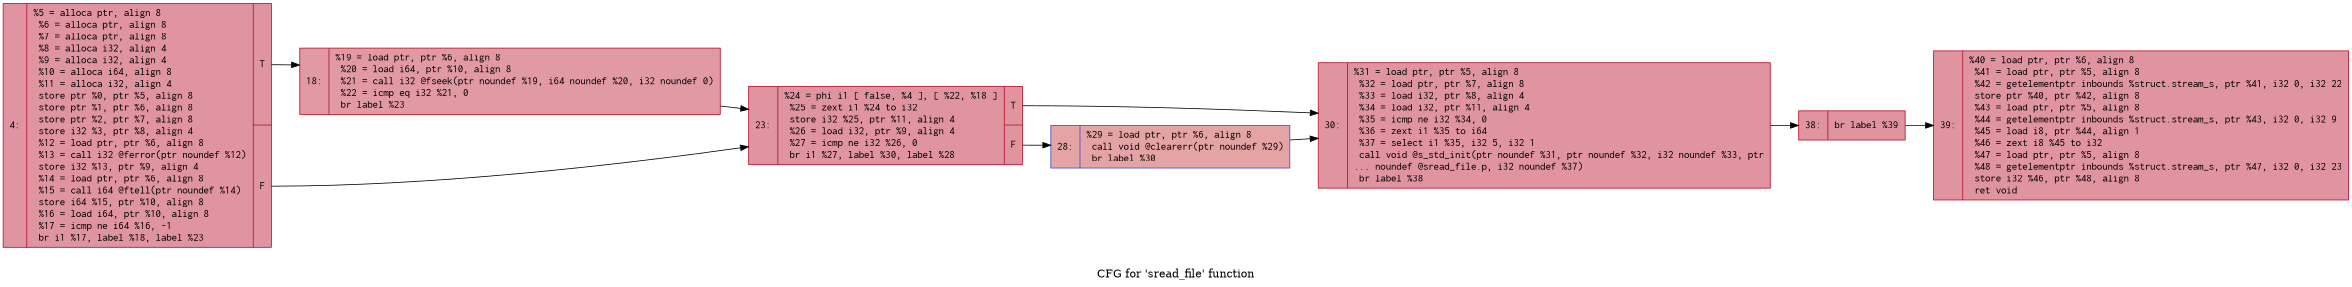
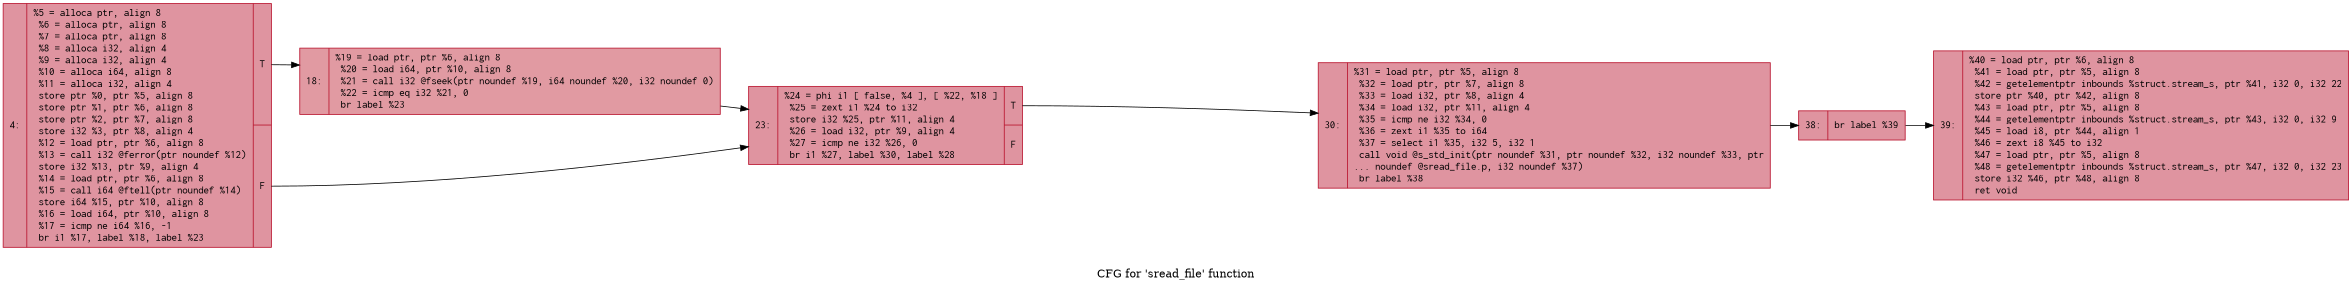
  digraph {
    label="CFG for 'sread_file' function"
    rankdir=LR
    node [color="#b70d28ff" fillcolor="#b70d2870" fontname=Courier shape=record style=filled]
    n1 [label="{4:\l|  %5 = alloca ptr, align 8\l  %6 = alloca ptr, align 8\l  %7 = alloca ptr, align 8\l  %8 = alloca i32, align 4\l  %9 = alloca i32, align 4\l  %10 = alloca i64, align 8\l  %11 = alloca i32, align 4\l  store ptr %0, ptr %5, align 8\l  store ptr %1, ptr %6, align 8\l  store ptr %2, ptr %7, align 8\l  store i32 %3, ptr %8, align 4\l  %12 = load ptr, ptr %6, align 8\l  %13 = call i32 @ferror(ptr noundef %12)\l  store i32 %13, ptr %9, align 4\l  %14 = load ptr, ptr %6, align 8\l  %15 = call i64 @ftell(ptr noundef %14)\l  store i64 %15, ptr %10, align 8\l  %16 = load i64, ptr %10, align 8\l  %17 = icmp ne i64 %16, -1\l  br i1 %17, label %18, label %23\l|{<s0>T|<s1>F}}"]
    n2 [fillcolor="#bb1b2c70" label="{18:\l|  %19 = load ptr, ptr %6, align 8\l  %20 = load i64, ptr %10, align 8\l  %21 = call i32 @fseek(ptr noundef %19, i64 noundef %20, i32 noundef 0)\l  %22 = icmp eq i32 %21, 0\l  br label %23\l}"]
    n3 [label="{23:\l|  %24 = phi i1 [ false, %4 ], [ %22, %18 ]\l  %25 = zext i1 %24 to i32\l  store i32 %25, ptr %11, align 4\l  %26 = load i32, ptr %9, align 4\l  %27 = icmp ne i32 %26, 0\l  br i1 %27, label %30, label %28\l|{<s0>T|<s1>F}}"]
    n4 [label="{30:\l|  %31 = load ptr, ptr %5, align 8\l  %32 = load ptr, ptr %7, align 8\l  %33 = load i32, ptr %8, align 4\l  %34 = load i32, ptr %11, align 4\l  %35 = icmp ne i32 %34, 0\l  %36 = zext i1 %35 to i64\l  %37 = select i1 %35, i32 5, i32 1\l  call void @s_std_init(ptr noundef %31, ptr noundef %32, i32 noundef %33, ptr\l... noundef @sread_file.p, i32 noundef %37)\l  br label %38\l}"]
-   n5 [color="#3d50c3ff" fillcolor="#c32e3170" label="{28:\l|  %29 = load ptr, ptr %6, align 8\l  call void @clearerr(ptr noundef %29)\l  br label %30\l}"]
    n6 [label="{38:\l|  br label %39\l}"]
    n7 [label="{39:\l|  %40 = load ptr, ptr %6, align 8\l  %41 = load ptr, ptr %5, align 8\l  %42 = getelementptr inbounds %struct.stream_s, ptr %41, i32 0, i32 22\l  store ptr %40, ptr %42, align 8\l  %43 = load ptr, ptr %5, align 8\l  %44 = getelementptr inbounds %struct.stream_s, ptr %43, i32 0, i32 9\l  %45 = load i8, ptr %44, align 1\l  %46 = zext i8 %45 to i32\l  %47 = load ptr, ptr %5, align 8\l  %48 = getelementptr inbounds %struct.stream_s, ptr %47, i32 0, i32 23\l  store i32 %46, ptr %48, align 8\l  ret void\l}"]
    n1 -> n2 [tailport=s0]
    n1 -> n3 [tailport=s1]
    n2 -> n3
    n3 -> n4 [tailport=s0]
-   n3 -> n5 [tailport=s1]
    n4 -> n6
-   n5 -> n4
    n6 -> n7
  }
